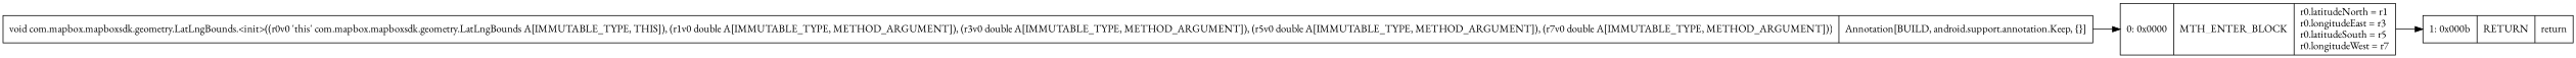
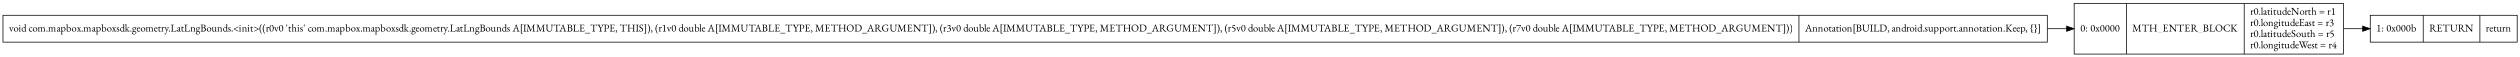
  digraph {
    rankdir=LR
    fontname="EB Garamond"
    node [shape=record fontname="EB Garamond"]
    edge [fontname="EB Garamond"]
-   n1 [label="{0\:\ 0x0000|MTH_ENTER_BLOCK\l|r0.latitudeNorth = r1\lr0.longitudeEast = r3\lr0.latitudeSouth = r5\lr0.longitudeWest = r7\l}"]
+   n1 [label="{0\:\ 0x0000|MTH_ENTER_BLOCK\l|r0.latitudeNorth = r1\lr0.longitudeEast = r3\lr0.latitudeSouth = r5\lr0.longitudeWest = r4\l}"]
    n2 [label="{1\:\ 0x000b|RETURN\l|return\l}"]
    n3 [label="{void com.mapbox.mapboxsdk.geometry.LatLngBounds.\<init\>((r0v0 'this' com.mapbox.mapboxsdk.geometry.LatLngBounds A[IMMUTABLE_TYPE, THIS]), (r1v0 double A[IMMUTABLE_TYPE, METHOD_ARGUMENT]), (r3v0 double A[IMMUTABLE_TYPE, METHOD_ARGUMENT]), (r5v0 double A[IMMUTABLE_TYPE, METHOD_ARGUMENT]), (r7v0 double A[IMMUTABLE_TYPE, METHOD_ARGUMENT]))  | Annotation[BUILD, android.support.annotation.Keep, \{\}]\l}"]
    n1 -> n2
    n3 -> n1
  }
